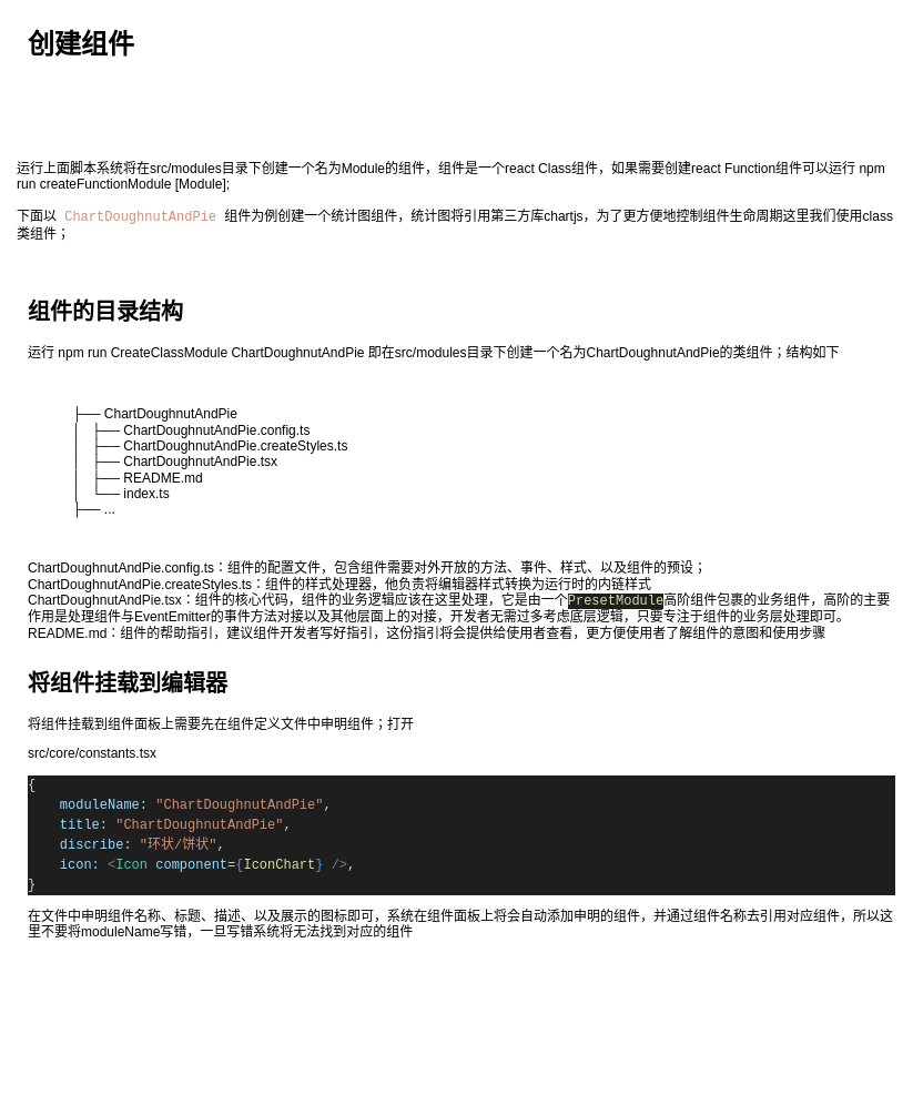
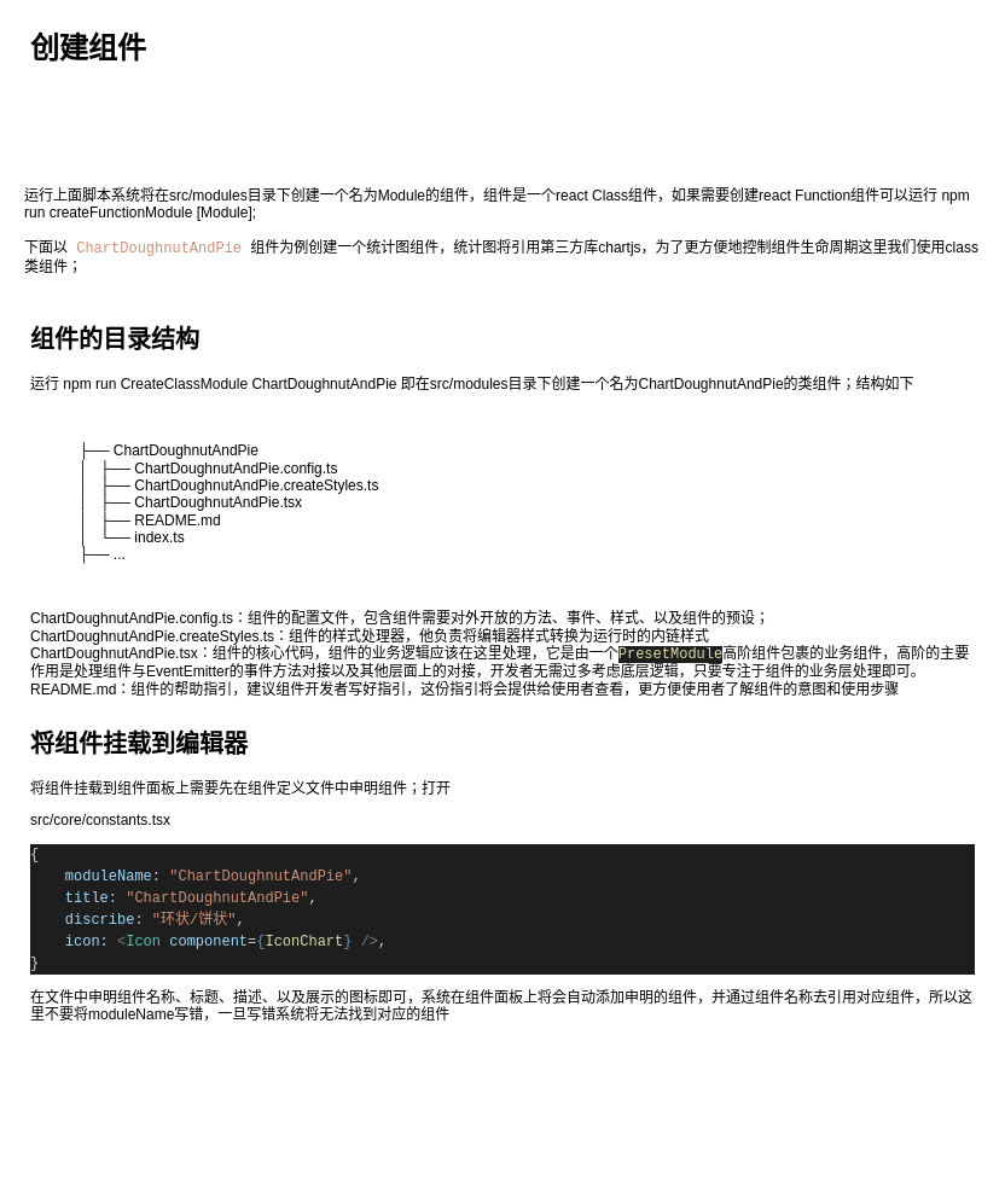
  <mxCell id="0" />
  <mxCell id="1" parent="0" />
  <mxCell id="2" value="&lt;h1&gt;创建组件&lt;/h1&gt;" style="text;html=1;strokeColor=none;fillColor=none;spacing=5;spacingTop=-20;whiteSpace=wrap;overflow=hidden;rounded=0;" parent="1" vertex="1"><mxGeometry x="20" y="20" width="190" height="50" as="geometry" /></mxCell>
- <mxCell id="3" value="运行上面脚本系统将在src/modules目录下创建一个名为Module的组件，组件是一个react Class组件，如果需要创建react Function组件可以运行 npm run createFunctionModule [Module];&lt;br&gt;&lt;br&gt;下面以&lt;span style=&quot;color: rgb(206 , 145 , 120) ; font-family: &amp;#34;menlo&amp;#34; , &amp;#34;monaco&amp;#34; , &amp;#34;courier new&amp;#34; , monospace&quot;&gt;&amp;nbsp;ChartDoughnutAndPie&amp;nbsp;&lt;/span&gt;组件为例创建一个统计图组件，统计图将引用第三方库chartjs，为了更方便地控制组件生命周期这里我们使用class类组件；&lt;br&gt;&lt;br&gt;" style="text;html=1;strokeColor=none;fillColor=none;spacing=0;spacingTop=0;whiteSpace=wrap;overflow=hidden;rounded=0;fontColor=#000000;labelBackgroundColor=#FFFFFF;" parent="1" vertex="1"><mxGeometry x="15" y="140" width="790" height="90" as="geometry" /></mxCell>
+ <mxCell id="3" value="运行上面脚本系统将在src/modules目录下创建一个名为Module的组件，组件是一个react Class组件，如果需要创建react Function组件可以运行 npm run createFunctionModule [Module];&lt;br&gt;&lt;br&gt;下面以&lt;span style=&quot;color: rgb(206 , 145 , 120) ; font-family: &amp;#34;menlo&amp;#34; , &amp;#34;monaco&amp;#34; , &amp;#34;courier new&amp;#34; , monospace&quot;&gt;&amp;nbsp;ChartDoughnutAndPie&amp;nbsp;&lt;/span&gt;组件为例创建一个统计图组件，统计图将引用第三方库chartjs，为了更方便地控制组件生命周期这里我们使用class类组件；&lt;br&gt;&lt;br&gt;" style="text;html=1;strokeColor=none;fillColor=none;spacing=0;spacingTop=0;whiteSpace=wrap;overflow=hidden;rounded=0;fontColor=#000000;labelBackgroundColor=#FFFFFF;" parent="1" vertex="1"><mxGeometry x="20" y="150" width="790" height="90" as="geometry" /></mxCell>
  <mxCell id="4" value="&lt;h1&gt;&lt;font style=&quot;font-size: 20px&quot;&gt;组件的目录结构&lt;/font&gt;&lt;/h1&gt;&lt;p&gt;运行 npm run CreateClassModule ChartDoughnutAndPie 即在src/modules目录下创建一个名为ChartDoughnutAndPie的类组件；结构如下&lt;br&gt;&lt;br&gt;&lt;/p&gt;&lt;blockquote style=&quot;border: none ; margin: 0px 0px 0px 40px ; padding: 0px&quot;&gt;&lt;blockquote style=&quot;border: none ; margin: 0px 0px 0px 40px ; padding: 0px&quot;&gt;&lt;br&gt;&lt;/blockquote&gt;├── ChartDoughnutAndPie&lt;br&gt;│&amp;nbsp; &amp;nbsp;├── ChartDoughnutAndPie.config.ts&lt;br&gt;│&amp;nbsp; &amp;nbsp;├── ChartDoughnutAndPie.createStyles.ts&lt;br&gt;│&amp;nbsp; &amp;nbsp;├── ChartDoughnutAndPie.tsx&lt;br&gt;│&amp;nbsp; &amp;nbsp;├── README.md&lt;br&gt;│&amp;nbsp; &amp;nbsp;└── index.ts&lt;br&gt;├── ...&lt;/blockquote&gt;&lt;p&gt;&lt;br&gt;&lt;/p&gt;&lt;div&gt;ChartDoughnutAndPie.config.ts：组件的配置文件，包含组件需要对外开放的方法、事件、样式、以及组件的预设；&lt;/div&gt;&lt;div&gt;ChartDoughnutAndPie.createStyles.ts：组件的样式处理器，他负责将编辑器样式转换为运行时的内链样式&lt;/div&gt;&lt;div&gt;ChartDoughnutAndPie.tsx：组件的核心代码，组件的业务逻辑应该在这里处理，它是由一个&lt;span style=&quot;color: rgb(220 , 220 , 170) ; background-color: rgb(30 , 30 , 30) ; font-family: &amp;#34;menlo&amp;#34; , &amp;#34;monaco&amp;#34; , &amp;#34;courier new&amp;#34; , monospace&quot;&gt;PresetModule&lt;/span&gt;高阶组件包裹的业务组件，高阶的主要作用是处理组件与EventEmitter的事件方法对接以及其他层面上的对接，开发者无需过多考虑底层逻辑，只要专注于组件的业务层处理即可。&lt;/div&gt;&lt;div&gt;README.md：组件的帮助指引，建议组件开发者写好指引，这份指引将会提供给使用者查看，更方便使用者了解组件的意图和使用步骤&lt;/div&gt;" style="text;html=1;strokeColor=none;fillColor=none;spacing=5;spacingTop=-20;whiteSpace=wrap;overflow=hidden;rounded=0;labelBackgroundColor=#FFFFFF;fontFamily=Helvetica;fontSize=12;fontColor=#000000;" vertex="1" parent="1"><mxGeometry x="20" y="260" width="790" height="370" as="geometry" /></mxCell>
  <mxCell id="5" value="&lt;h1&gt;&lt;font style=&quot;font-size: 20px&quot;&gt;将组件挂载到编辑器&lt;/font&gt;&lt;/h1&gt;&lt;p&gt;将组件挂载到组件面板上需要先在组件定义文件中申明组件；打开&lt;/p&gt;&lt;p&gt;src/core/constants.tsx&lt;/p&gt;&lt;div style=&quot;color: rgb(212 , 212 , 212) ; background-color: rgb(30 , 30 , 30) ; font-family: &amp;#34;menlo&amp;#34; , &amp;#34;monaco&amp;#34; , &amp;#34;courier new&amp;#34; , monospace ; line-height: 18px&quot;&gt;&lt;div&gt;{&lt;/div&gt;&lt;div&gt;    &lt;span style=&quot;color: #9cdcfe&quot;&gt;&amp;nbsp; &amp;nbsp; moduleName&lt;/span&gt;&lt;span style=&quot;color: #9cdcfe&quot;&gt;:&lt;/span&gt; &lt;span style=&quot;color: #ce9178&quot;&gt;&quot;ChartDoughnutAndPie&quot;&lt;/span&gt;,&lt;/div&gt;&lt;div&gt;    &lt;span style=&quot;color: #9cdcfe&quot;&gt;&amp;nbsp; &amp;nbsp; title&lt;/span&gt;&lt;span style=&quot;color: #9cdcfe&quot;&gt;:&lt;/span&gt; &lt;span style=&quot;color: #ce9178&quot;&gt;&quot;ChartDoughnutAndPie&quot;&lt;/span&gt;,&lt;/div&gt;&lt;div&gt;    &lt;span style=&quot;color: #9cdcfe&quot;&gt;&amp;nbsp; &amp;nbsp; discribe&lt;/span&gt;&lt;span style=&quot;color: #9cdcfe&quot;&gt;:&lt;/span&gt; &lt;span style=&quot;color: #ce9178&quot;&gt;&quot;环状/饼状&quot;&lt;/span&gt;,&lt;/div&gt;&lt;div&gt;    &lt;span style=&quot;color: #9cdcfe&quot;&gt;&amp;nbsp; &amp;nbsp; icon&lt;/span&gt;&lt;span style=&quot;color: #9cdcfe&quot;&gt;:&lt;/span&gt; &lt;span style=&quot;color: #808080&quot;&gt;&amp;lt;&lt;/span&gt;&lt;span style=&quot;color: #4ec9b0&quot;&gt;Icon&lt;/span&gt; &lt;span style=&quot;color: #9cdcfe&quot;&gt;component&lt;/span&gt;=&lt;span style=&quot;color: #569cd6&quot;&gt;{&lt;/span&gt;&lt;span style=&quot;color: #dcdcaa&quot;&gt;IconChart&lt;/span&gt;&lt;span style=&quot;color: #569cd6&quot;&gt;}&lt;/span&gt; &lt;span style=&quot;color: #808080&quot;&gt;/&amp;gt;&lt;/span&gt;,&lt;/div&gt;&lt;div&gt;  }&lt;/div&gt;&lt;/div&gt;&lt;p&gt;在文件中申明组件名称、标题、描述、以及展示的图标即可，系统在组件面板上将会自动添加申明的组件，并通过组件名称去引用对应组件，所以这里不要将moduleName写错，一旦写错系统将无法找到对应的组件&lt;/p&gt;&lt;p&gt;&lt;br&gt;&lt;/p&gt;" style="text;html=1;strokeColor=none;fillColor=none;spacing=5;spacingTop=-20;whiteSpace=wrap;overflow=hidden;rounded=0;labelBackgroundColor=#FFFFFF;fontFamily=Helvetica;fontSize=12;fontColor=#000000;" vertex="1" parent="1"><mxGeometry x="20" y="595" width="790" height="370" as="geometry" /></mxCell>
